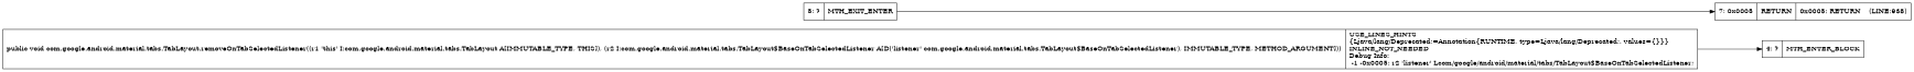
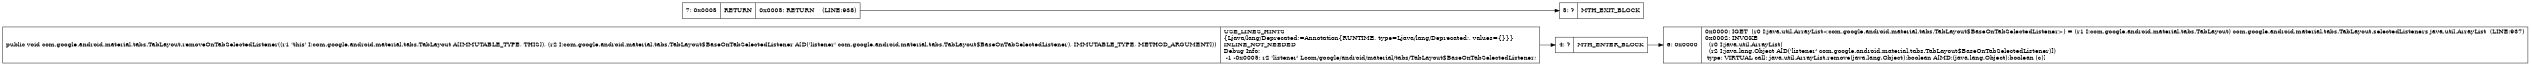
  digraph {
    rankdir=LR
    node [shape=record]
    n1 [label="{4\:\ ?|MTH_ENTER_BLOCK\l}"]
+   n2 [label="{6\:\ 0x0000|0x0000: IGET  (r0 I:java.util.ArrayList\<com.google.android.material.tabs.TabLayout$BaseOnTabSelectedListener\>) = (r1 I:com.google.android.material.tabs.TabLayout) com.google.android.material.tabs.TabLayout.selectedListeners java.util.ArrayList  (LINE:937)\l0x0002: INVOKE  \l  (r0 I:java.util.ArrayList)\l  (r2 I:java.lang.Object A[D('listener' com.google.android.material.tabs.TabLayout$BaseOnTabSelectedListener)])\l type: VIRTUAL call: java.util.ArrayList.remove(java.lang.Object):boolean A[MD:(java.lang.Object):boolean (c)]\l}"]
    n3 [label="{7\:\ 0x0005|RETURN\l|0x0005: RETURN    (LINE:938)\l}"]
-   n4 [label="{5\:\ ?|MTH_EXIT_ENTER\l}"]
+   n4 [label="{5\:\ ?|MTH_EXIT_BLOCK\l}"]
    n5 [label="{public void com.google.android.material.tabs.TabLayout.removeOnTabSelectedListener((r1 'this' I:com.google.android.material.tabs.TabLayout A[IMMUTABLE_TYPE, THIS]), (r2 I:com.google.android.material.tabs.TabLayout$BaseOnTabSelectedListener A[D('listener' com.google.android.material.tabs.TabLayout$BaseOnTabSelectedListener), IMMUTABLE_TYPE, METHOD_ARGUMENT]))  | USE_LINES_HINTS\l\{Ljava\/lang\/Deprecated;=Annotation\{RUNTIME, type=Ljava\/lang\/Deprecated;, values=\{\}\}\}\lINLINE_NOT_NEEDED\lDebug Info:\l  \-1 \-0x0005: r2 'listener' Lcom\/google\/android\/material\/tabs\/TabLayout$BaseOnTabSelectedListener;\l}"]
-   n4 -> n3
+   n1 -> n2
+   n3 -> n4
    n5 -> n1
  }
